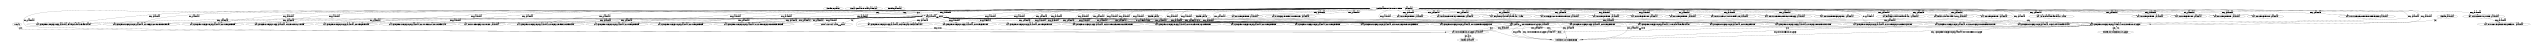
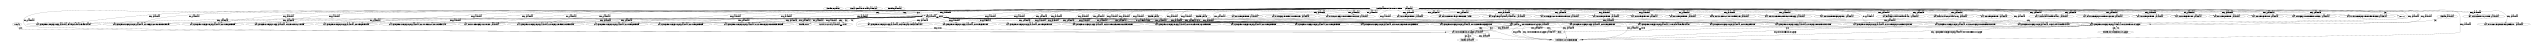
  digraph {
    n1 [label="(Call,* pParam = (QOMX_INDEXDOWNSCALAR*)paramData)"]
    n2 [label="(Call,(QOMX_INDEXDOWNSCALAR*)paramData)"]
    n3 [label="(Block,)"]
    n4 [label="(MethodReturn,OMX_ERRORTYPE)"]
    n5 [label="(Identifier,paramData)"]
    n6 [label="(Call,VALIDATE_OMX_PARAM_DATA(paramData, QOMX_INDEXDOWNSCALAR))"]
    n7 [label="(Identifier,QOMX_INDEXDOWNSCALAR)"]
    n8 [label="(Call,paramData == NULL)"]
    n9 [label="(Call,VALIDATE_OMX_PARAM_DATA(paramData, StoreMetaDataInBuffersParams))"]
    n10 [label="(Call,VALIDATE_OMX_PARAM_DATA(paramData, QOMX_ENABLETYPE))"]
    n11 [label="(Call,VALIDATE_OMX_PARAM_DATA(paramData, QOMX_ENABLETYPE))"]
    n12 [label="(Call,VALIDATE_OMX_PARAM_DATA(paramData, QOMX_ENABLETYPE))"]
    n13 [label="(Call,VALIDATE_OMX_PARAM_DATA(paramData, QOMX_ENABLETYPE))"]
    n14 [label="(Call,VALIDATE_OMX_PARAM_DATA(paramData, UseAndroidNativeBufferParams))"]
    n15 [label="(Call,VALIDATE_OMX_PARAM_DATA(paramData, EnableAndroidNativeBuffersParams))"]
    n16 [label="(Call,VALIDATE_OMX_PARAM_DATA(paramData, OMX_PARAM_COMPONENTROLETYPE))"]
    n17 [label="(Call,VALIDATE_OMX_PARAM_DATA(paramData, OMX_PARAM_BUFFERSUPPLIERTYPE))"]
    n18 [label="(Call,VALIDATE_OMX_PARAM_DATA(paramData, QOMX_ENABLETYPE))"]
    n19 [label="(Call,VALIDATE_OMX_PARAM_DATA(paramData, OMX_VIDEO_PARAM_PORTFORMATTYPE))"]
    n20 [label="(Call,(QOMX_VIDEO_PARAM_DIVXTYPE *) paramData)"]
    n21 [label="(Call,VALIDATE_OMX_PARAM_DATA(paramData, PrepareForAdaptivePlaybackParams))"]
    n22 [label="(Call,VALIDATE_OMX_PARAM_DATA(paramData, QOMX_ENABLETYPE))"]
    n23 [label="(Call,VALIDATE_OMX_PARAM_DATA(paramData, QOMX_ENABLETYPE))"]
    n24 [label="(Call,VALIDATE_OMX_PARAM_DATA(paramData, QOMX_INDEXTIMESTAMPREORDER))"]
    n25 [label="(Call,VALIDATE_OMX_PARAM_DATA(paramData, QOMX_VIDEO_CUSTOM_BUFFERSIZE))"]
    n26 [label="(Call,VALIDATE_OMX_PARAM_DATA(paramData, QOMX_ENABLETYPE))"]
    n27 [label="(Call,VALIDATE_OMX_PARAM_DATA(paramData, QOMX_VIDEO_DECODER_PICTURE_ORDER))"]
    n28 [label="(Call,VALIDATE_OMX_PARAM_DATA(paramData, QOMX_INDEXEXTRADATATYPE))"]
    n29 [label="(Call,VALIDATE_OMX_PARAM_DATA(paramData, OMX_PRIORITYMGMTTYPE))"]
+   n30 [label="(Identifier,NULL)"]
    n31 [label="(Call,VALIDATE_OMX_PARAM_DATA(paramData, QOMX_ENABLETYPE))"]
    n32 [label="(Call,VALIDATE_OMX_PARAM_DATA(paramData, OMX_VIDEO_PARAM_PROFILELEVELTYPE))"]
    n33 [label="(Call,VALIDATE_OMX_PARAM_DATA(paramData, QOMX_ENABLETYPE))"]
    n34 [label="(Call,VALIDATE_OMX_PARAM_DATA(paramData, OMX_QCOM_PLATFORMPRIVATE_EXTN))"]
    n35 [label="(Call,VALIDATE_OMX_PARAM_DATA(paramData, OMX_PARAM_PORTDEFINITIONTYPE))"]
    n36 [label="(Call,VALIDATE_OMX_PARAM_DATA(paramData, OMX_QCOM_PARAM_PORTDEFINITIONTYPE))"]
-   n37 [label="(ControlStructure,if (native == NULL))"]
+   n37 [label="(ControlStructure,if (paramData == NULL))"]
    n38 [label="(MethodParameterIn,OMX_IN OMX_PTR        paramData)"]
    n39 [label="(Call,(QOMX_ENABLETYPE *)paramData)"]
    n40 [label="(Call,(OMX_PARAM_BUFFERSUPPLIERTYPE*) paramData)"]
+   n41 [label="(Call,(OMX_QCOM_PARAM_PORTDEFINITIONTYPE *) paramData)"]
    n42 [label="(Call,(QOMX_ENABLETYPE *)paramData)"]
-   n43 [label="(Call,(QOMX_INDEXTIMESTAMPREORDER *)paramData)"]
-   n44 [label="(Call,(PrepareForAdaptivePlaybackParams *) buffer)"]
+   n43 [label="(Call,(QOMX_INDEXTIMESTAMPREORDER *)buffer)"]
+   n44 [label="(Call,(PrepareForAdaptivePlaybackParams *) paramData)"]
    n45 [label="(Call,(OMX_PARAM_COMPONENTROLETYPE *) paramData)"]
    n46 [label="(Call,(QOMX_ENABLETYPE *)paramData)"]
    n47 [label="(Call,(QOMX_ENABLETYPE *)paramData)"]
    n48 [label="(Call,(QOMX_ENABLETYPE *)paramData)"]
-   n49 [label="(Call,(QOMX_VIDEO_CUSTOM_BUFFERSIZE*)paramData)"]
+   n49 [label="(Param,(QOMX_VIDEO_CUSTOM_BUFFERSIZE*)paramData)"]
    n50 [label="(Call,(QOMX_VIDEO_DECODER_PICTURE_DATA *)paramData)"]
    n51 [label="(Call,(QOMX_INDEXEXTRADATATYPE *) paramData)"]
    n52 [label="(Call,(OMX_PRIORITYMGMTTYPE*) paramData)"]
    n53 [label="(Call,(EnableAndroidNativeBuffersParams *) paramData)"]
-   n54 [label="(Call,use_android_native_buffer(hComp, paramData))"]
+   n54 [label="(Call,use_android_hComp_buffer(hComp, paramData))"]
    n55 [label="(Call,(QOMX_ENABLETYPE *)paramData)"]
    n56 [label="(Call,(OMX_QCOM_PLATFORMPRIVATE_EXTN *) paramData)"]
-   n57 [label="(Call,(StoreMetaDataInBuffersParams *)native)"]
+   n57 [label="(Call,(StoreMetaDataInBuffersParams *)paramData)"]
+   n58 [label="(Call,(OMX_VIDEO_PARAM_PORTFORMATTYPE *)paramData)"]
    n59 [label="(Call,(QOMX_ENABLETYPE *)paramData)"]
    n60 [label="(Call,(QOMX_ENABLETYPE *)paramData)"]
    n61 [label="(Call,(QOMX_ENABLETYPE *)paramData)"]
    n62 [label="(Call,(QOMX_ENABLETYPE *)paramData)"]
-   n64 [label="(Call,(OMX_VIDEO_DECODER_PROFILELEVELTYPE*)paramData)"]
+   n63 [label="(Call,(OMX_PARAM_PORTDEFINITIONTYPE *) paramData)"]
+   n64 [label="(Call,(OMX_VIDEO_PARAM_PROFILELEVELTYPE*)paramData)"]
+   1000110
    n66 [label="(Identifier,paramData)"]
    n67 [label="(Literal,\"Get Param in Invalid paramData\")"]
    n68 [label="(Identifier,paramData)"]
    n69 [label="(Identifier,pParam)"]
    n70 [label="(Identifier,m_pParam)"]
    n71 [label="(Identifier,pParam)"]
    1002893
+   n1 -> n2 [label="CFG: "]
    n1 -> n3 [label="DDG: "]
    n1 -> n4 [label="DDG: (QOMX_INDEXDOWNSCALAR*)paramData"]
    n1 -> n4 [label="DDG: pParam"]
    n2 -> n1 [label="AST: "]
    n2 -> n1 [label="DDG: paramData"]
+   n2 -> n4 [label="DDG: paramData"]
    n2 -> n5 [label="CFG: "]
    n5 -> n2 [label="AST: "]
    n6 -> n2 [label="DDG: paramData"]
    n6 -> n3 [label="AST: "]
    n6 -> n4 [label="DDG: QOMX_INDEXDOWNSCALAR"]
    n6 -> n4 [label="DDG: VALIDATE_OMX_PARAM_DATA(paramData, QOMX_INDEXDOWNSCALAR)"]
    n6 -> n7 [label="CFG: "]
    n7 -> n6 [label="AST: "]
    n8 -> n4 [label="DDG: NULL"]
    n8 -> n4 [label="DDG: paramData"]
    n8 -> n4 [label="DDG: paramData == NULL"]
    n8 -> n6 [label="DDG: paramData"]
    n8 -> n9 [label="DDG: paramData"]
    n8 -> n10 [label="DDG: paramData"]
    n8 -> n11 [label="DDG: paramData"]
    n8 -> n12 [label="DDG: paramData"]
    n8 -> n13 [label="DDG: paramData"]
    n8 -> n14 [label="DDG: paramData"]
    n8 -> n15 [label="DDG: paramData"]
    n8 -> n16 [label="DDG: paramData"]
    n8 -> n17 [label="DDG: paramData"]
    n8 -> n18 [label="DDG: paramData"]
    n8 -> n19 [label="DDG: paramData"]
    n8 -> n20 [label="DDG: paramData"]
    n8 -> n21 [label="DDG: paramData"]
    n8 -> n22 [label="DDG: paramData"]
    n8 -> n23 [label="DDG: paramData"]
    n8 -> n24 [label="DDG: paramData"]
    n8 -> n25 [label="DDG: paramData"]
    n8 -> n26 [label="DDG: paramData"]
    n8 -> n27 [label="DDG: paramData"]
    n8 -> n28 [label="DDG: paramData"]
    n8 -> n29 [label="DDG: paramData"]
+   n8 -> n30 [label="CFG: "]
    n8 -> n31 [label="DDG: paramData"]
    n8 -> n32 [label="DDG: paramData"]
    n8 -> n33 [label="DDG: paramData"]
    n8 -> n34 [label="DDG: paramData"]
    n8 -> n35 [label="DDG: paramData"]
    n8 -> n36 [label="DDG: paramData"]
    n8 -> n37 [label="AST: "]
+   n30 -> n8 [label="AST: "]
    n38 -> n2 [label="DDG: paramData"]
+   n38 -> n4 [label="DDG: paramData"]
    n38 -> n6 [label="DDG: paramData"]
    n38 -> n8 [label="DDG: paramData"]
    n38 -> n9 [label="DDG: paramData"]
    n38 -> n10 [label="DDG: paramData"]
    n38 -> n11 [label="DDG: paramData"]
    n38 -> n12 [label="DDG: paramData"]
    n38 -> n13 [label="DDG: paramData"]
    n38 -> n14 [label="DDG: paramData"]
    n38 -> n15 [label="DDG: paramData"]
    n38 -> n16 [label="DDG: paramData"]
    n38 -> n17 [label="DDG: paramData"]
    n38 -> n18 [label="DDG: paramData"]
    n38 -> n19 [label="DDG: paramData"]
+   n38 -> n20 [label="DDG: paramData"]
    n38 -> n21 [label="DDG: paramData"]
    n38 -> n22 [label="DDG: paramData"]
    n38 -> n23 [label="DDG: paramData"]
    n38 -> n24 [label="DDG: paramData"]
    n38 -> n25 [label="DDG: paramData"]
    n38 -> n26 [label="DDG: paramData"]
    n38 -> n27 [label="DDG: paramData"]
    n38 -> n28 [label="DDG: paramData"]
    n38 -> n29 [label="DDG: paramData"]
    n38 -> n31 [label="DDG: paramData"]
    n38 -> n32 [label="DDG: paramData"]
    n38 -> n33 [label="DDG: paramData"]
    n38 -> n34 [label="DDG: paramData"]
    n38 -> n35 [label="DDG: paramData"]
    n38 -> n36 [label="DDG: paramData"]
    n38 -> n39 [label="DDG: paramData"]
    n38 -> n40 [label="DDG: paramData"]
+   n38 -> n41 [label="DDG: paramData"]
    n38 -> n42 [label="DDG: paramData"]
    n38 -> n43 [label="DDG: paramData"]
    n38 -> n44 [label="DDG: paramData"]
-   n38 -> n45 [label="DDG: paramData"]
+   n38 -> n45 [label="NULL: paramData"]
    n38 -> n46 [label="DDG: paramData"]
    n38 -> n47 [label="DDG: paramData"]
    n38 -> n48 [label="DDG: paramData"]
    n38 -> n49 [label="DDG: paramData"]
    n38 -> n50 [label="DDG: paramData"]
    n38 -> n51 [label="DDG: paramData"]
    n38 -> n52 [label="DDG: paramData"]
    n38 -> n53 [label="DDG: paramData"]
    n38 -> n54 [label="DDG: paramData"]
    n38 -> n55 [label="DDG: paramData"]
-   n52 -> n56 [label="DDG: paramData"]
+   n38 -> n56 [label="DDG: paramData"]
    n38 -> n57 [label="DDG: paramData"]
+   n38 -> n58 [label="DDG: paramData"]
    n38 -> n59 [label="DDG: paramData"]
    n38 -> n60 [label="DDG: paramData"]
    n38 -> n61 [label="DDG: paramData"]
    n38 -> n62 [label="DDG: paramData"]
+   n38 -> n63 [label="DDG: paramData"]
    n38 -> n64 [label="DDG: paramData"]
+   n38 -> 1000110 [label="AST: "]
    n66 -> n6 [label="AST: "]
    n67 -> n8 [label="CFG: "]
    n68 -> n8 [label="AST: "]
    n69 -> n1 [label="AST: "]
    n69 -> n6 [label="CFG: "]
    n70 -> n8 [label="CFG: "]
    n71 -> n1 [label="CFG: "]
    1002893 -> n2 [label="AST: "]
  }
